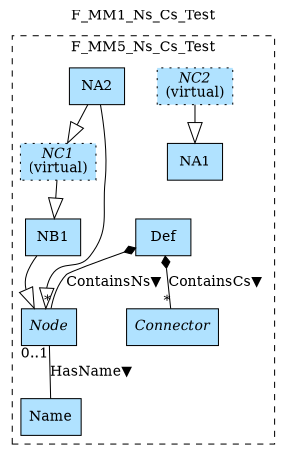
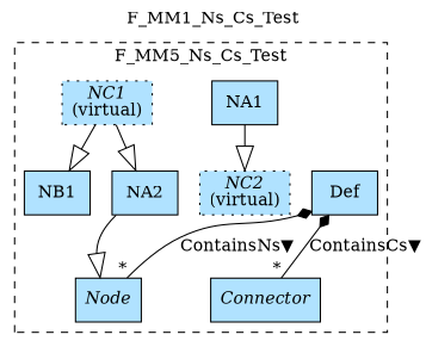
  digraph {
    label=F_MM1_Ns_Cs_Test
    labelfontsize=12
    labelloc=tl
    node [fillcolor=lightskyblue1 shape=record style=filled]
    edge [arrowhead=onormal arrowsize=2.0]
    n1 [label=Def]
    n2 [label=<{<I>Connector</I>}>]
    n3 [label=<{<I>Node</I>}>]
-   n4 [label=Name]
    n5 [label=NA1]
    n6 [label=<{<I>NC2</I><br/>(virtual)}> style="filled,dotted"]
    n7 [label=NA2]
    n8 [label=<{<I>NC1</I><br/>(virtual)}> style="filled,dotted"]
    n9 [label=NB1]
    subgraph cluster_1 {
      label=F_MM5_Ns_Cs_Test
      style=dashed
      n1
      n2
      n3
-     n4
      n5
      n6
      n7
      n8
      n9
    }
    n1 -> n2 [arrowhead=none arrowtail=diamond dir=both headlabel="*" label="ContainsCs▼" arrowsize=""]
    n1 -> n3 [arrowhead=none arrowtail=diamond dir=both headlabel="*" label="ContainsNs▼" arrowsize=""]
-   n3 -> n4 [dir=none label="HasName▼" taillabel="0..1" arrowhead="" arrowsize=""]
-   n6 -> n5
+   n5 -> n6
    n7 -> n3
-   n7 -> n8
+   n8 -> n7
    n8 -> n9
-   n9 -> n3
  }
